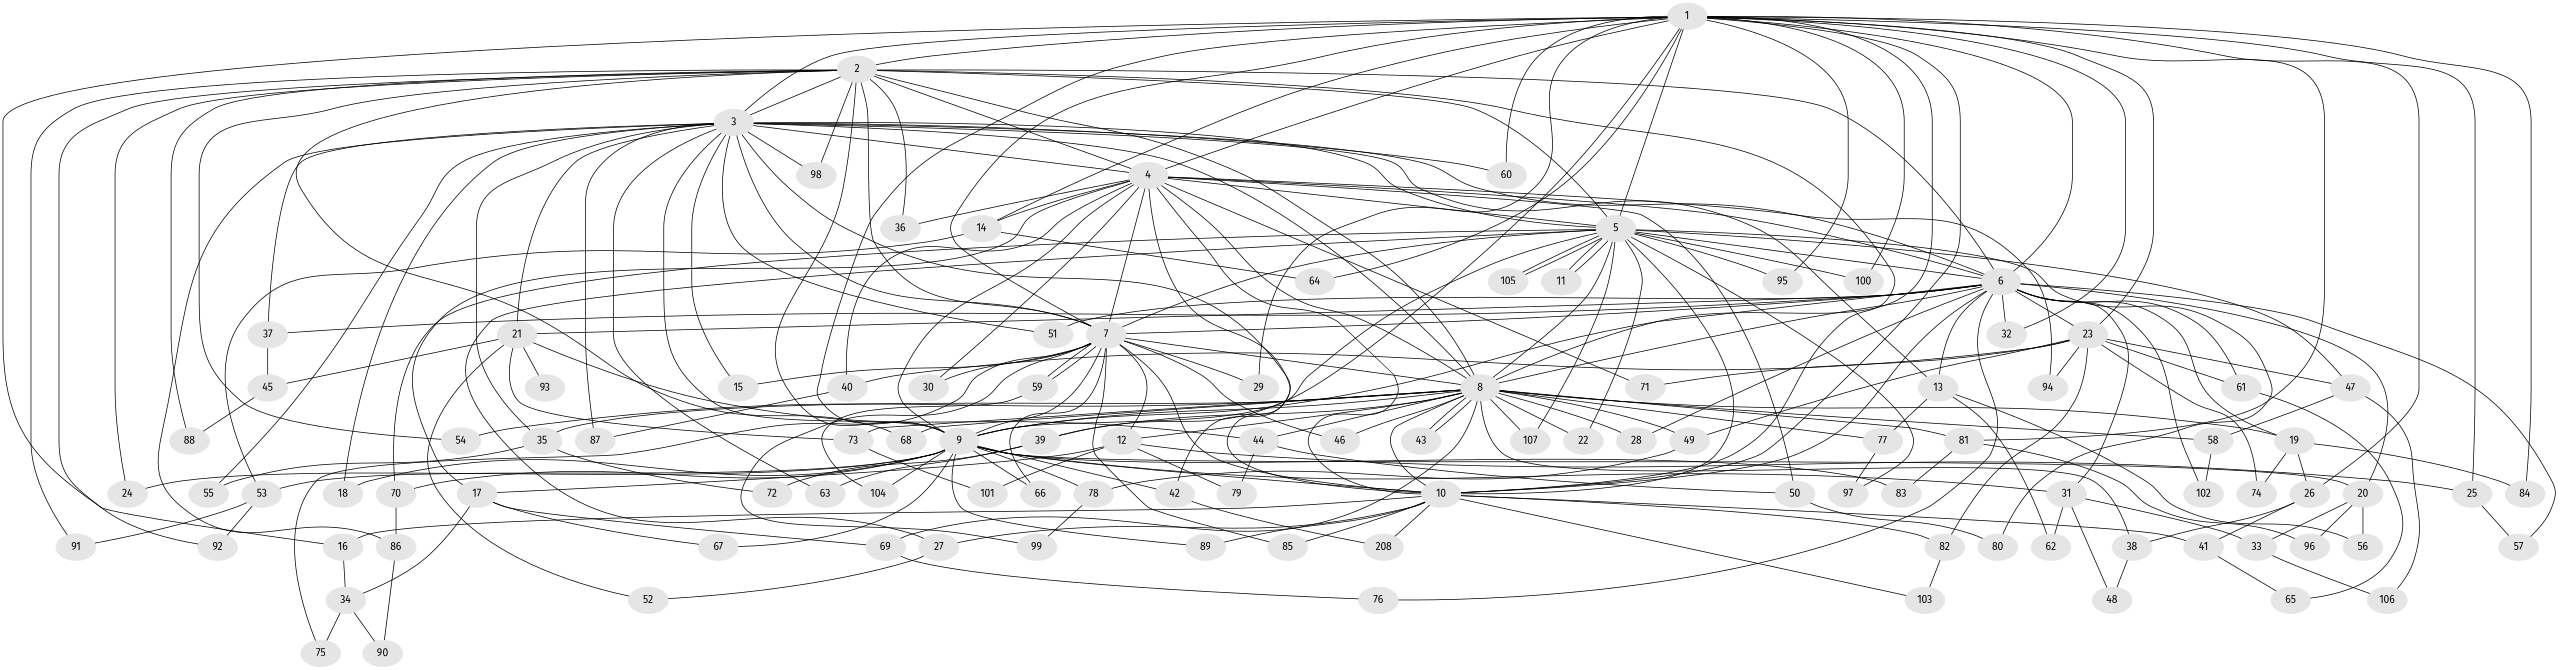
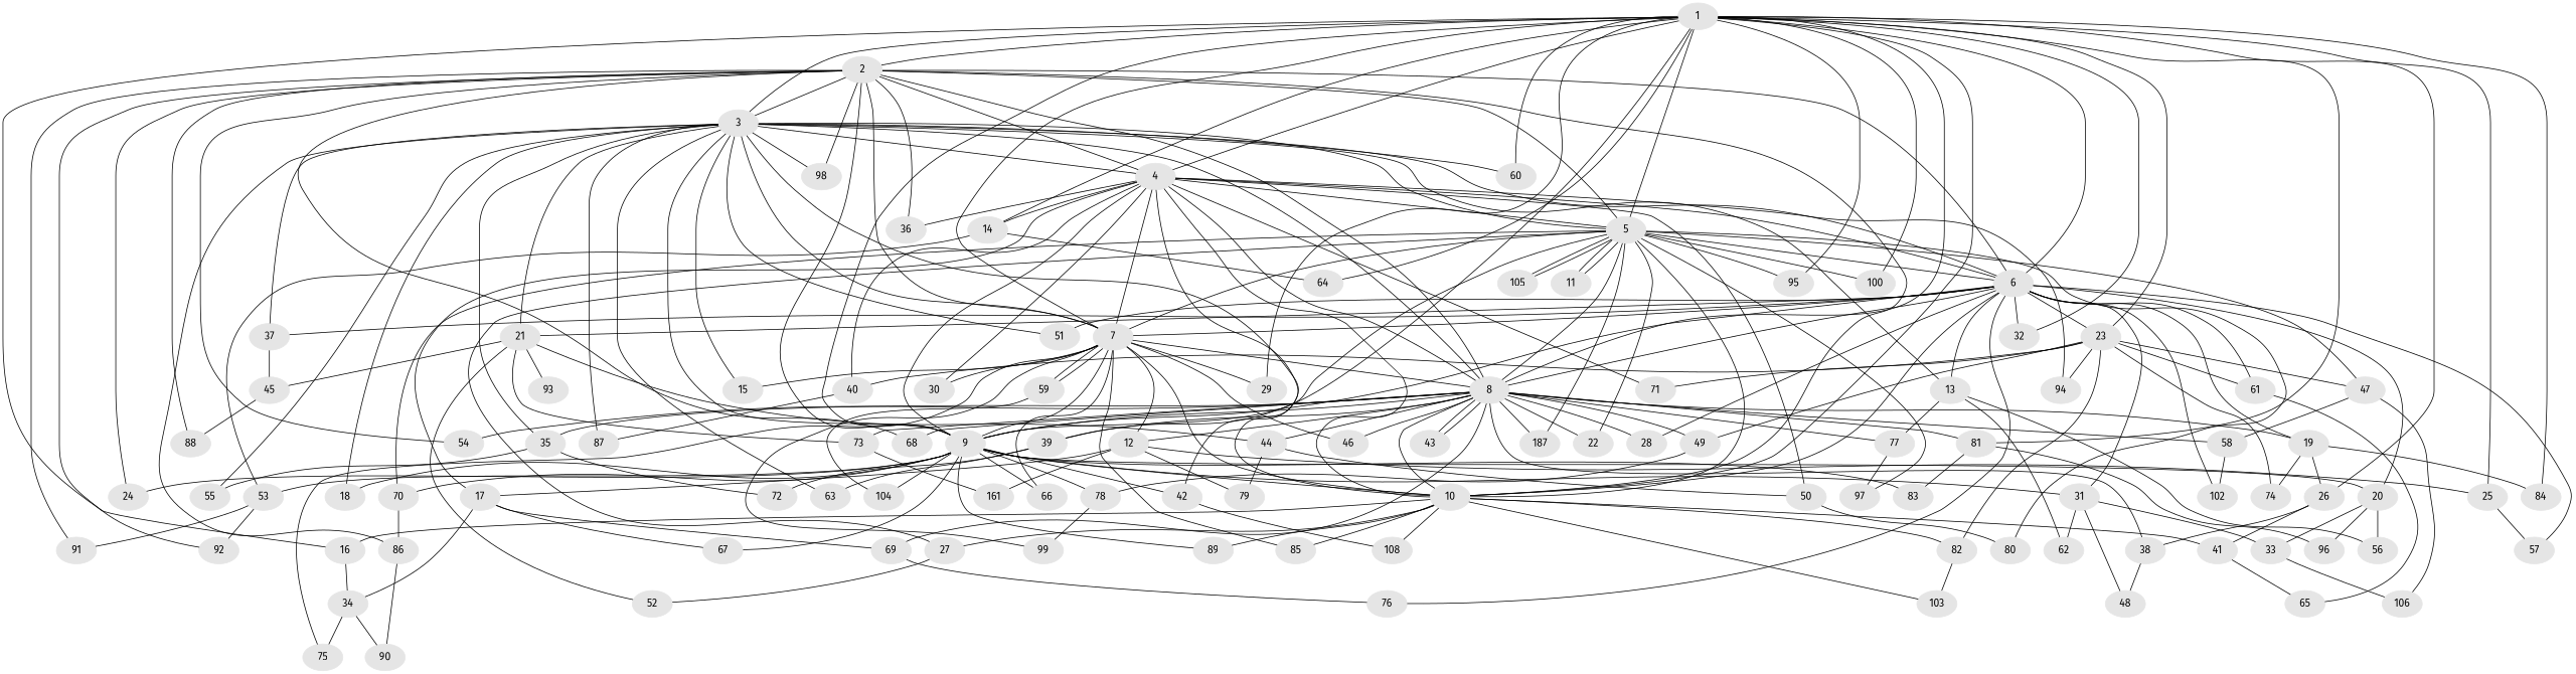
  graph {
    fontname="Fira Sans"
    node [color=gray90 fontname="Fira Sans" style=filled]
    edge [fontname="Fira Sans"]
    1
    2
    3
    4
    5
    6
    7
    8
    9
    10
    14
    16
    23
    25
    26
    29
    32
    39
    60
    64
    81
    84
    95
    100
    24
    36
    54
    68
    88
    91
    92
    98
    13
    15
    18
    21
    35
    37
    51
    55
    63
    86
    87
    17
    30
    40
    42
    50
    71
    94
    11
    22
    27
    47
    70
    80
    97
    105
-   107
+   107 [label=187]
    19
    20
    28
    31
    57
    61
    76
    102
    12
    46
    59
    66
    75
    85
    99
    38
    43
    44
    49
    58
    69
    73
    77
    53
    67
    78
    83
    89
    104
    41
    82
    103
-   108 [label=208]
+   108
    34
    74
    72
    96
    56
    62
    45
    52
    93
    90
    106
    33
    48
    65
    79
-   101
+   101 [label=161]
    1 -- 2
    1 -- 3
    1 -- 4
    1 -- 5
    1 -- 6
    1 -- 7
    1 -- 8
    1 -- 9
    1 -- 10
    1 -- 14
    1 -- 16
    1 -- 23
    1 -- 25
    1 -- 26
    1 -- 29
    1 -- 32
    1 -- 39
    1 -- 60
    1 -- 64
    1 -- 81
    1 -- 84
    1 -- 95
    1 -- 100
    2 -- 3
    2 -- 4
    2 -- 5
    2 -- 6
    2 -- 7
    2 -- 8
    2 -- 9
    2 -- 10
    2 -- 24
    2 -- 36
    2 -- 54
    2 -- 68
    2 -- 88
    2 -- 91
    2 -- 92
    2 -- 98
    3 -- 4
    3 -- 5
    3 -- 6
    3 -- 7
    3 -- 8
    3 -- 9
    3 -- 10
    3 -- 60
    3 -- 98
    3 -- 13
    3 -- 15
    3 -- 18
    3 -- 21
    3 -- 35
    3 -- 37
    3 -- 51
    3 -- 55
    3 -- 63
    3 -- 86
    3 -- 87
    4 -- 5
    4 -- 6
    4 -- 7
    4 -- 8
    4 -- 9
    4 -- 10
    4 -- 14
    4 -- 36
    4 -- 17
    4 -- 30
    4 -- 40
    4 -- 42
    4 -- 50
    4 -- 71
    4 -- 94
    5 -- 6
    5 -- 7
    5 -- 8
    5 -- 9
    5 -- 10
    5 -- 95
    5 -- 100
    5 -- 11
    5 -- 11
    5 -- 22
    5 -- 27
    5 -- 47
    5 -- 70
    5 -- 80
    5 -- 97
    5 -- 105
    5 -- 105
    5 -- 107
    6 -- 7
    6 -- 8
    6 -- 9
    6 -- 10
    6 -- 23
    6 -- 32
    6 -- 13
    6 -- 21
    6 -- 37
    6 -- 51
    6 -- 19
    6 -- 20
    6 -- 28
    6 -- 31
    6 -- 57
    6 -- 61
    6 -- 76
    6 -- 102
    7 -- 8
    7 -- 9
    7 -- 10
    7 -- 29
    7 -- 15
    7 -- 30
    7 -- 12
    7 -- 46
    7 -- 59
    7 -- 59
    7 -- 66
    7 -- 75
    7 -- 85
    7 -- 99
    8 -- 9
    8 -- 10
    8 -- 39
    8 -- 81
    8 -- 54
    8 -- 68
    8 -- 35
    8 -- 22
    8 -- 107
    8 -- 19
    8 -- 28
    8 -- 12
    8 -- 46
    8 -- 38
    8 -- 43
    8 -- 43
    8 -- 44
    8 -- 49
    8 -- 58
    8 -- 69
    8 -- 73
    8 -- 77
    9 -- 10
    9 -- 24
    9 -- 18
    9 -- 42
    9 -- 70
    9 -- 20
    9 -- 31
    9 -- 66
    9 -- 53
    9 -- 67
    9 -- 78
    9 -- 83
    9 -- 89
    9 -- 104
    10 -- 16
    10 -- 27
    10 -- 85
    10 -- 89
    10 -- 41
    10 -- 82
    10 -- 103
    10 -- 108
    14 -- 64
    14 -- 53
    16 -- 34
    23 -- 40
    23 -- 71
    23 -- 94
    23 -- 47
    23 -- 61
    23 -- 49
    23 -- 82
    23 -- 74
    25 -- 57
    26 -- 38
    26 -- 41
    39 -- 63
    39 -- 72
    81 -- 83
    81 -- 96
    13 -- 77
    13 -- 56
    13 -- 62
    21 -- 44
    21 -- 73
    21 -- 45
    21 -- 52
    21 -- 93
    35 -- 55
    35 -- 72
    37 -- 45
    86 -- 90
    17 -- 69
    17 -- 67
    17 -- 34
    40 -- 87
    42 -- 108
    50 -- 80
    27 -- 52
    47 -- 58
    47 -- 106
    70 -- 86
    19 -- 26
    19 -- 84
    19 -- 74
    20 -- 96
    20 -- 56
    20 -- 33
    31 -- 62
    31 -- 33
    31 -- 48
    61 -- 65
    12 -- 25
    12 -- 17
    12 -- 79
    12 -- 101
    59 -- 104
    38 -- 48
    44 -- 50
    44 -- 79
    49 -- 78
    58 -- 102
    69 -- 76
    73 -- 101
    77 -- 97
    53 -- 91
    53 -- 92
    78 -- 99
    41 -- 65
    82 -- 103
    34 -- 75
    34 -- 90
    45 -- 88
    33 -- 106
  }
